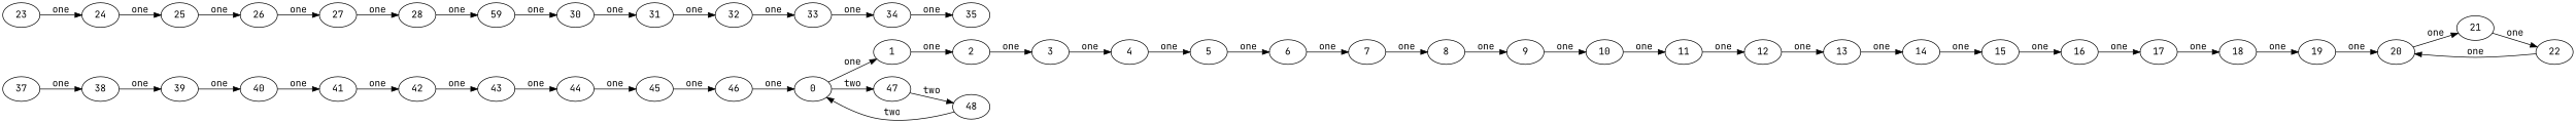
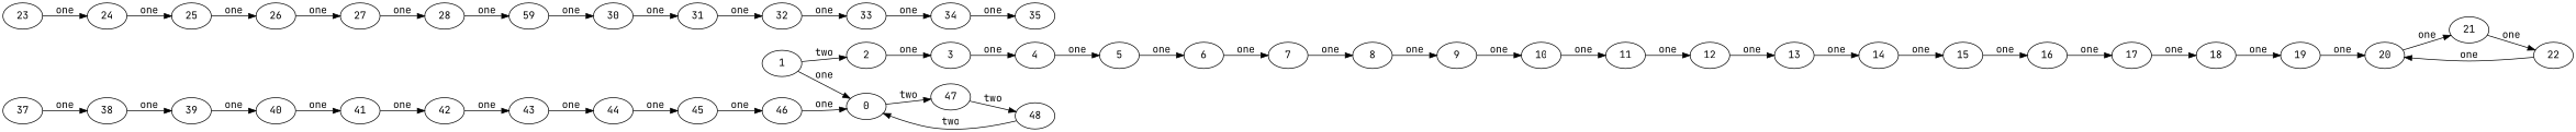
  digraph {
    fontname="JetBrains Mono"
    rankdir=LR
    node [fontname="JetBrains Mono"]
    edge [fontname="JetBrains Mono"]
    1
    2
    3
    4
    5
    6
    7
    8
    9
    10
    11
    12
    13
    14
    15
    16
    17
    18
    19
    20
    21
    22
    23
    24
    25
    26
    27
    28
    n29 [label=59]
    30
    31
    32
    33
    34
    35
    37
    38
    39
    40
    41
    42
    43
    44
    45
    46
    0
    47
    48
-   1 -> 2 [label=one]
+   1 -> 2 [label=two]
    2 -> 3 [label=one]
    3 -> 4 [label=one]
    4 -> 5 [label=one]
    5 -> 6 [label=one]
    6 -> 7 [label=one]
    7 -> 8 [label=one]
    8 -> 9 [label=one]
    9 -> 10 [label=one]
    10 -> 11 [label=one]
    11 -> 12 [label=one]
    12 -> 13 [label=one]
    13 -> 14 [label=one]
    14 -> 15 [label=one]
    15 -> 16 [label=one]
    16 -> 17 [label=one]
    17 -> 18 [label=one]
    18 -> 19 [label=one]
    19 -> 20 [label=one]
    20 -> 21 [label=one]
    21 -> 22 [label=one]
    22 -> 20 [label=one]
    23 -> 24 [label=one]
    24 -> 25 [label=one]
    25 -> 26 [label=one]
    26 -> 27 [label=one]
    27 -> 28 [label=one]
    28 -> n29 [label=one]
    n29 -> 30 [label=one]
    30 -> 31 [label=one]
    31 -> 32 [label=one]
    32 -> 33 [label=one]
    33 -> 34 [label=one]
    34 -> 35 [label=one]
    37 -> 38 [label=one]
    38 -> 39 [label=one]
    39 -> 40 [label=one]
    40 -> 41 [label=one]
    41 -> 42 [label=one]
    42 -> 43 [label=one]
    43 -> 44 [label=one]
    44 -> 45 [label=one]
    45 -> 46 [label=one]
    46 -> 0 [label=one]
-   0 -> 1 [label=one]
+   1 -> 0 [label=one]
    0 -> 47 [label=two]
    47 -> 48 [label=two]
    48 -> 0 [label=two]
  }
